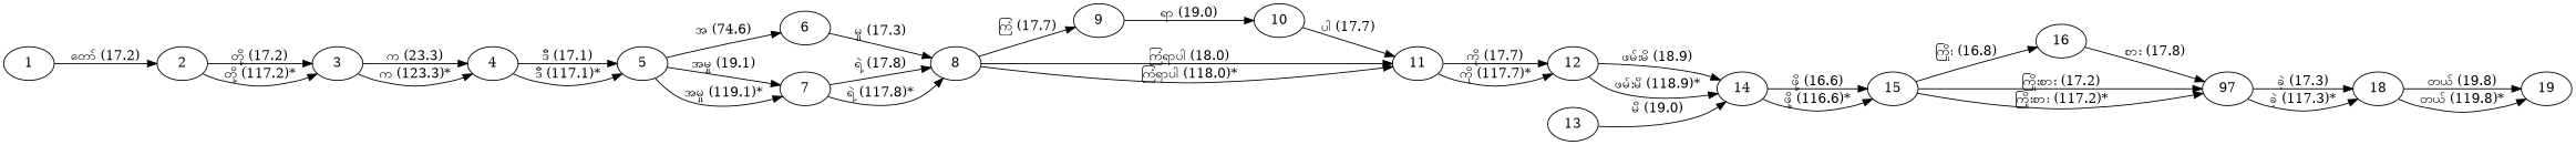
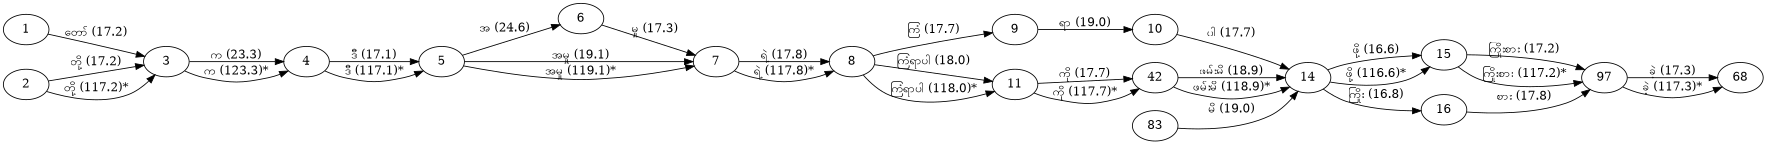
  digraph {
    fontname="DejaVu Serif"
    rankdir=LR
    node [fontname="DejaVu Serif"]
    edge [fontname="DejaVu Serif"]
    1
    2
    3
    4
    5
    6
    7
    8
    9
    11
    10
-   12
+   12 [label=42]
    14
-   13
+   13 [label=83]
    15
    16
    n17 [label=97]
-   18
-   19
-   1 -> 2 [label="တော် (17.2)"]
+   18 [label=68]
+   1 -> 3 [label="တော် (17.2)"]
    2 -> 3 [label="တို့ (17.2)"]
    2 -> 3 [label="တို့ (117.2)*"]
    3 -> 4 [label="က (23.3)"]
    3 -> 4 [label="က (123.3)*"]
    4 -> 5 [label="ဒီ (17.1)"]
    4 -> 5 [label="ဒီ (117.1)*"]
-   5 -> 6 [label="အ (74.6)"]
+   5 -> 6 [label="အ (24.6)"]
    5 -> 7 [label="အမှု (19.1)"]
    5 -> 7 [label="အမှု (119.1)*"]
-   6 -> 8 [label="မှု (17.3)"]
+   6 -> 7 [label="မှု (17.3)"]
    7 -> 8 [label="ရဲ့ (17.8)"]
    7 -> 8 [label="ရဲ့ (117.8)*"]
    8 -> 9 [label="ကြံ (17.7)"]
    8 -> 11 [label="ကြံရာပါ (18.0)"]
    8 -> 11 [label="ကြံရာပါ (118.0)*"]
    9 -> 10 [label="ရာ (19.0)"]
    11 -> 12 [label="ကို (17.7)"]
    11 -> 12 [label="ကို (117.7)*"]
-   10 -> 11 [label="ပါ (17.7)"]
+   10 -> 14 [label="ပါ (17.7)"]
    12 -> 14 [label="ဖမ်းမိ (18.9)"]
    12 -> 14 [label="ဖမ်းမိ (118.9)*"]
    14 -> 15 [label="ဖို့ (16.6)"]
    14 -> 15 [label="ဖို့ (116.6)*"]
    13 -> 14 [label="မိ (19.0)"]
-   15 -> 16 [label="ကြိုး (16.8)"]
+   14 -> 16 [label="ကြိုး (16.8)"]
    15 -> n17 [label="ကြိုးစား (17.2)"]
    15 -> n17 [label="ကြိုးစား (117.2)*"]
    16 -> n17 [label="စား (17.8)"]
    n17 -> 18 [label="ခဲ့ (17.3)"]
    n17 -> 18 [label="ခဲ့ (117.3)*"]
-   18 -> 19 [label="တယ် (19.8)"]
-   18 -> 19 [label="တယ် (119.8)*"]
  }
